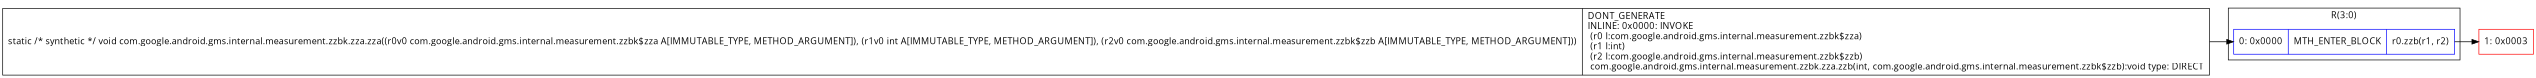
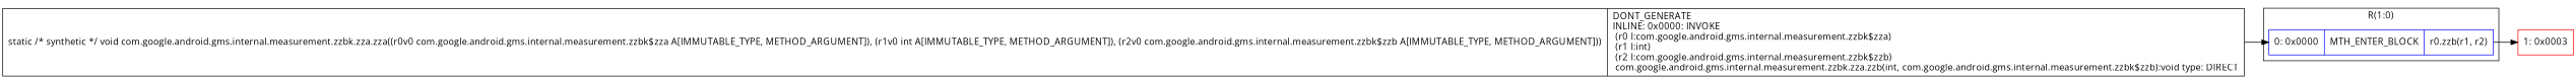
  digraph {
    rankdir=LR
    fontname="Open Sans"
    node [shape=record fontname="Open Sans"]
    edge [fontname="Open Sans"]
    n1 [color=blue label="{0\:\ 0x0000|MTH_ENTER_BLOCK\l|r0.zzb(r1, r2)\l}"]
    n2 [color=red label="{1\:\ 0x0003}"]
    n3 [label="{static \/* synthetic *\/ void com.google.android.gms.internal.measurement.zzbk.zza.zza((r0v0 com.google.android.gms.internal.measurement.zzbk$zza A[IMMUTABLE_TYPE, METHOD_ARGUMENT]), (r1v0 int A[IMMUTABLE_TYPE, METHOD_ARGUMENT]), (r2v0 com.google.android.gms.internal.measurement.zzbk$zzb A[IMMUTABLE_TYPE, METHOD_ARGUMENT]))  | DONT_GENERATE\lINLINE: 0x0000: INVOKE  \l  (r0 I:com.google.android.gms.internal.measurement.zzbk$zza)\l  (r1 I:int)\l  (r2 I:com.google.android.gms.internal.measurement.zzbk$zzb)\l com.google.android.gms.internal.measurement.zzbk.zza.zzb(int, com.google.android.gms.internal.measurement.zzbk$zzb):void type: DIRECT\l}"]
    subgraph cluster_1 {
-     label="R(3:0)"
+     label="R(1:0)"
      n1
    }
    n1 -> n2
    n3 -> n1
  }
